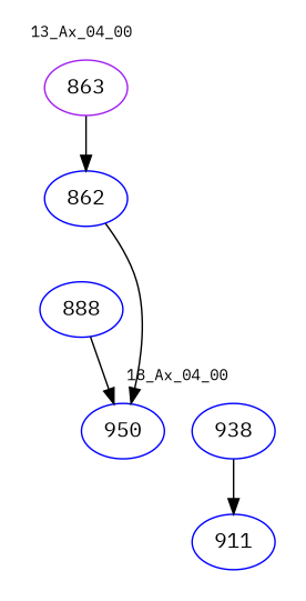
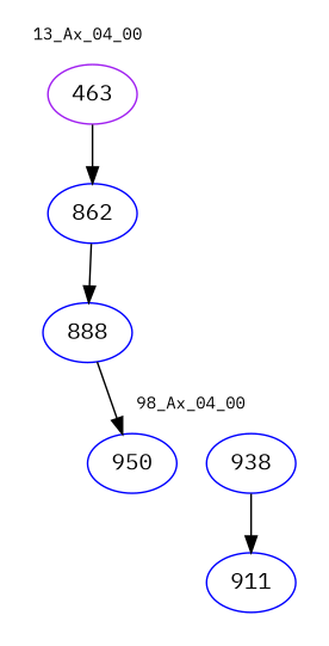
  digraph {
    fontname="IBM Plex Mono"
    node [color=blue fontname="IBM Plex Mono"]
    edge [color=black fontname="IBM Plex Mono"]
    n1 [label=862]
-   n2 [color=purple label=863]
+   n2 [color=purple label=463]
    n3 [label=888]
    n4 [label=938]
    n5 [label=911]
    n6 [label=950]
    subgraph cluster_1 {
      color=white
      fontsize=10
      label="13_Ax_04_00"
      n1
      n2
      n3
    }
    subgraph cluster_2 {
      color=white
      fontsize=10
-     label="18_Ax_04_00"
+     label="98_Ax_04_00"
      n4
      n5
      n6
    }
-   n1 -> n6
+   n1 -> n3
    n2 -> n1
    n3 -> n6
    n4 -> n5
  }
